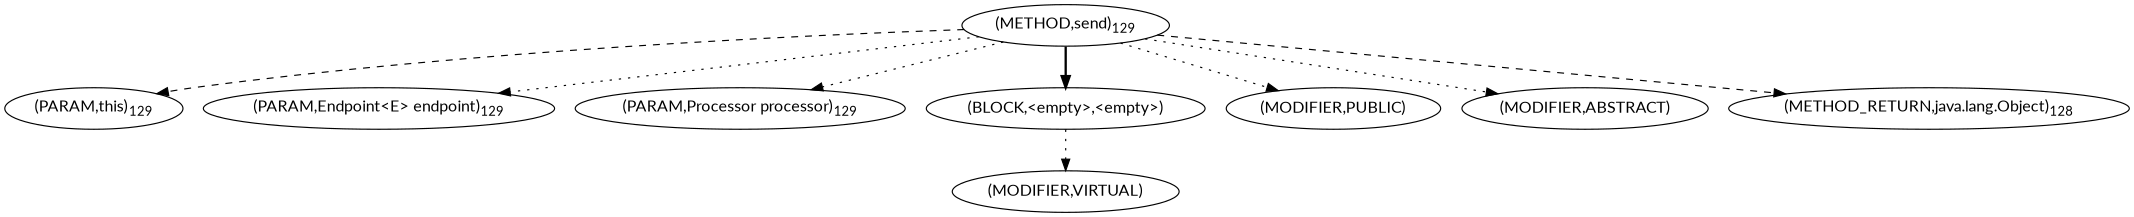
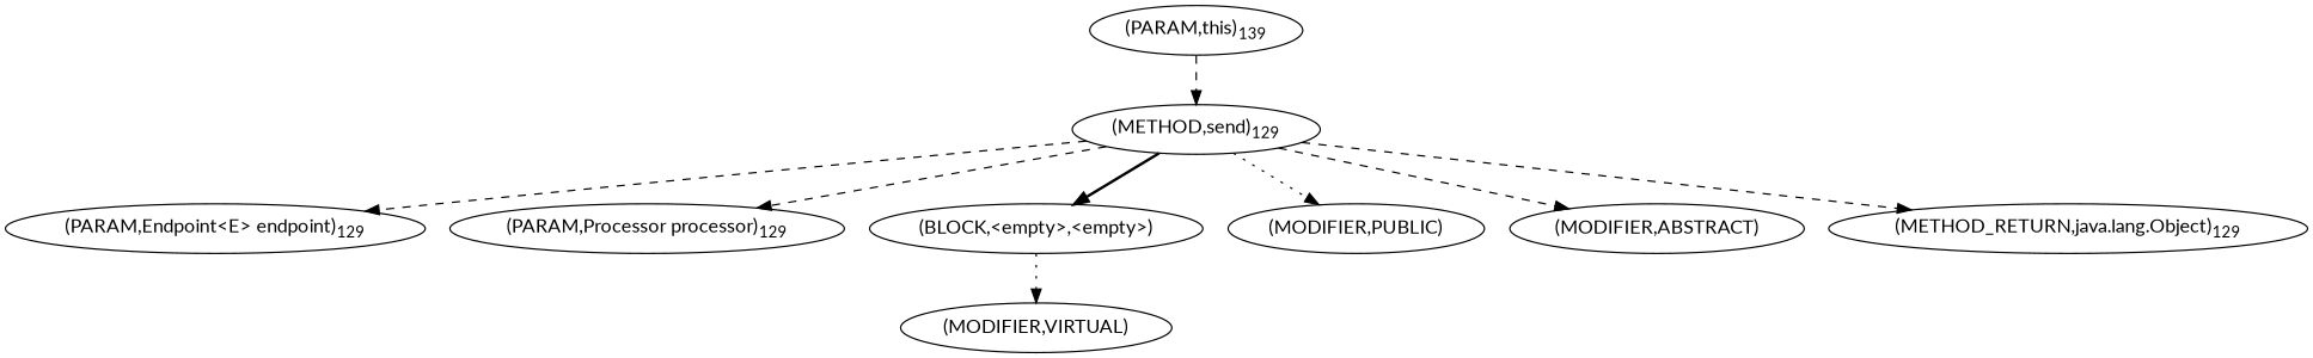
  digraph {
    fontname=Lato
    node [fontname=Lato]
    edge [fontname=Lato style=dashed]
    n1 [label=<(METHOD,send)<SUB>129</SUB>>]
-   n2 [label=<(PARAM,this)<SUB>129</SUB>>]
+   n2 [label=<(PARAM,this)<SUB>139</SUB>>]
    n3 [label=<(PARAM,Endpoint&lt;E&gt; endpoint)<SUB>129</SUB>>]
    n4 [label=<(PARAM,Processor processor)<SUB>129</SUB>>]
    n5 [label=<(BLOCK,&lt;empty&gt;,&lt;empty&gt;)>]
    n6 [label=<(MODIFIER,PUBLIC)>]
    n7 [label=<(MODIFIER,ABSTRACT)>]
-   n8 [label=<(METHOD_RETURN,java.lang.Object)<SUB>128</SUB>>]
+   n8 [label=<(METHOD_RETURN,java.lang.Object)<SUB>129</SUB>>]
    n9 [label=<(MODIFIER,VIRTUAL)>]
-   n1 -> n2
-   n1 -> n3 [style=dotted]
-   n1 -> n4 [style=dotted]
+   n2 -> n1
+   n1 -> n3
+   n1 -> n4
    n1 -> n5 [style=bold]
    n1 -> n6 [style=dotted]
-   n1 -> n7 [style=dotted]
+   n1 -> n7
    n1 -> n8
    n5 -> n9 [style=dotted]
  }
